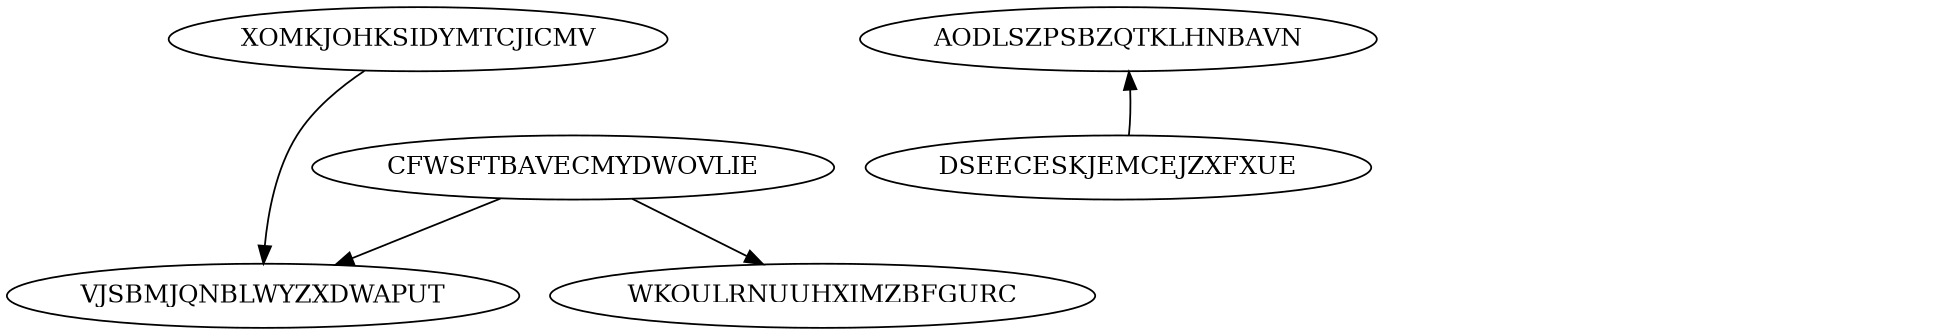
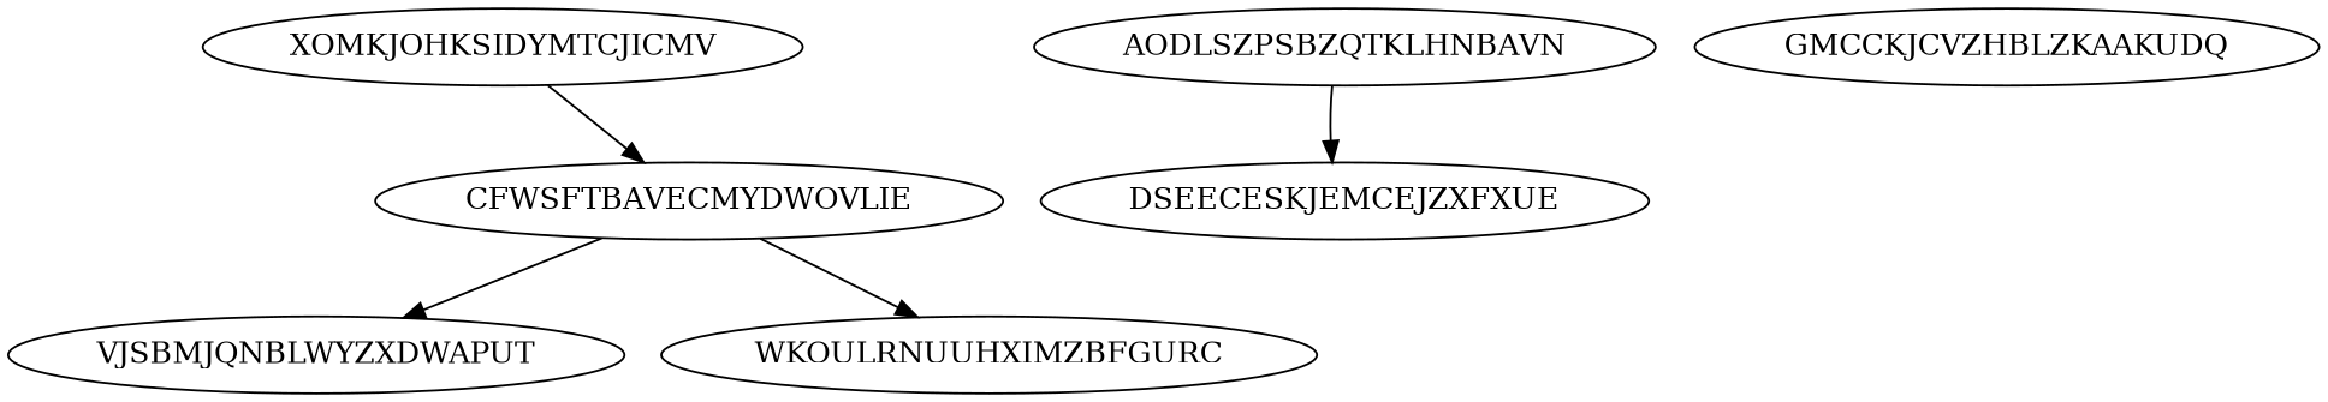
  digraph {
    fontname="DejaVu Serif"
    node [fontname="DejaVu Serif"]
    edge [Weight=18 fontname="DejaVu Serif"]
    CFWSFTBAVECMYDWOVLIE [Weight=16]
    XOMKJOHKSIDYMTCJICMV [Weight=20]
    VJSBMJQNBLWYZXDWAPUT [Weight=12]
    WKOULRNUUHXIMZBFGURC [Weight=11]
    AODLSZPSBZQTKLHNBAVN [Weight=17]
    DSEECESKJEMCEJZXFXUE [Weight=14]
+   GMCCKJCVZHBLZKAAKUDQ [Weight=19]
    CFWSFTBAVECMYDWOVLIE -> VJSBMJQNBLWYZXDWAPUT [Weight=11]
    CFWSFTBAVECMYDWOVLIE -> WKOULRNUUHXIMZBFGURC
-   XOMKJOHKSIDYMTCJICMV -> VJSBMJQNBLWYZXDWAPUT [Weight=10]
-   DSEECESKJEMCEJZXFXUE -> AODLSZPSBZQTKLHNBAVN
+   XOMKJOHKSIDYMTCJICMV -> CFWSFTBAVECMYDWOVLIE [Weight=10]
+   AODLSZPSBZQTKLHNBAVN -> DSEECESKJEMCEJZXFXUE
  }
